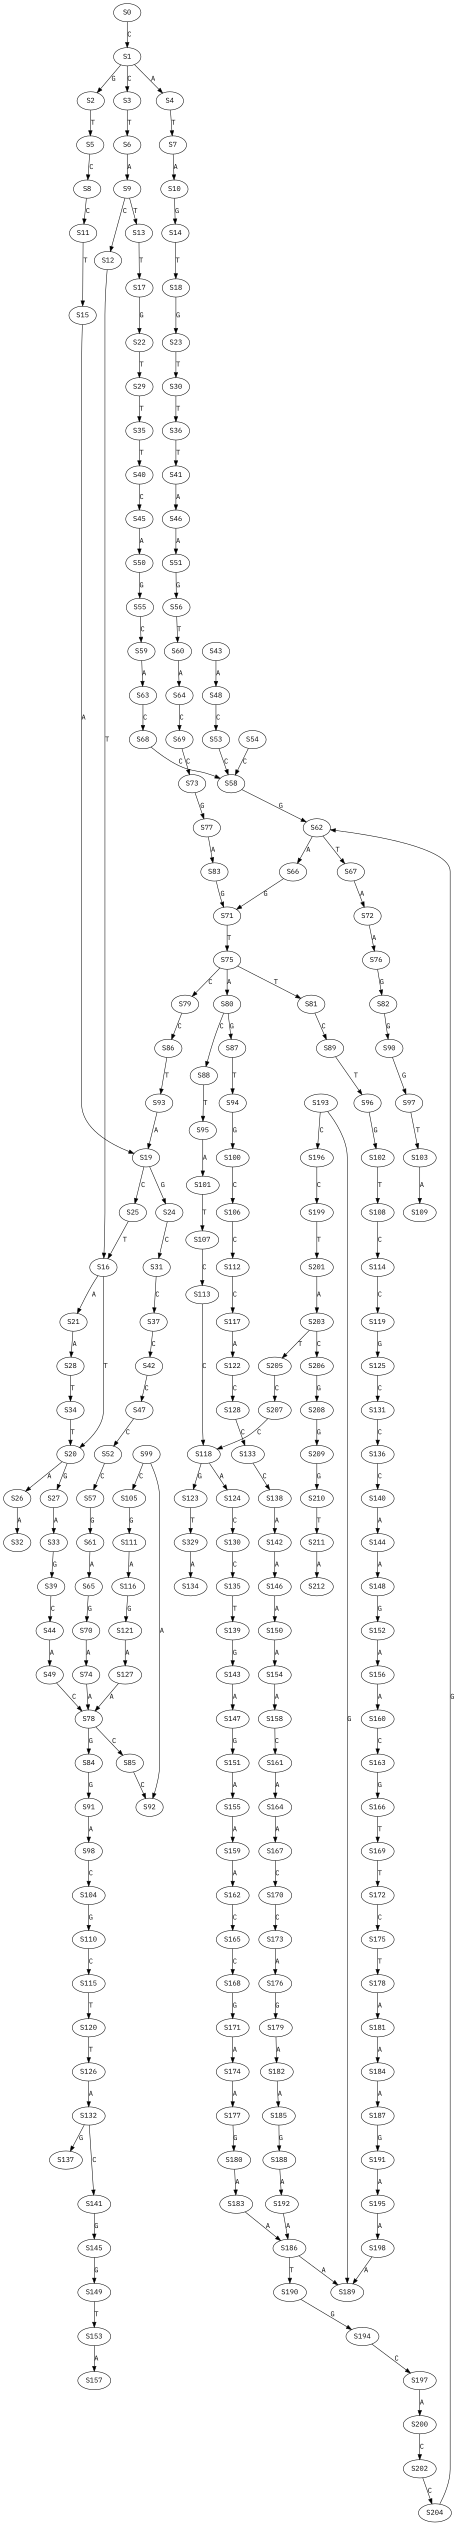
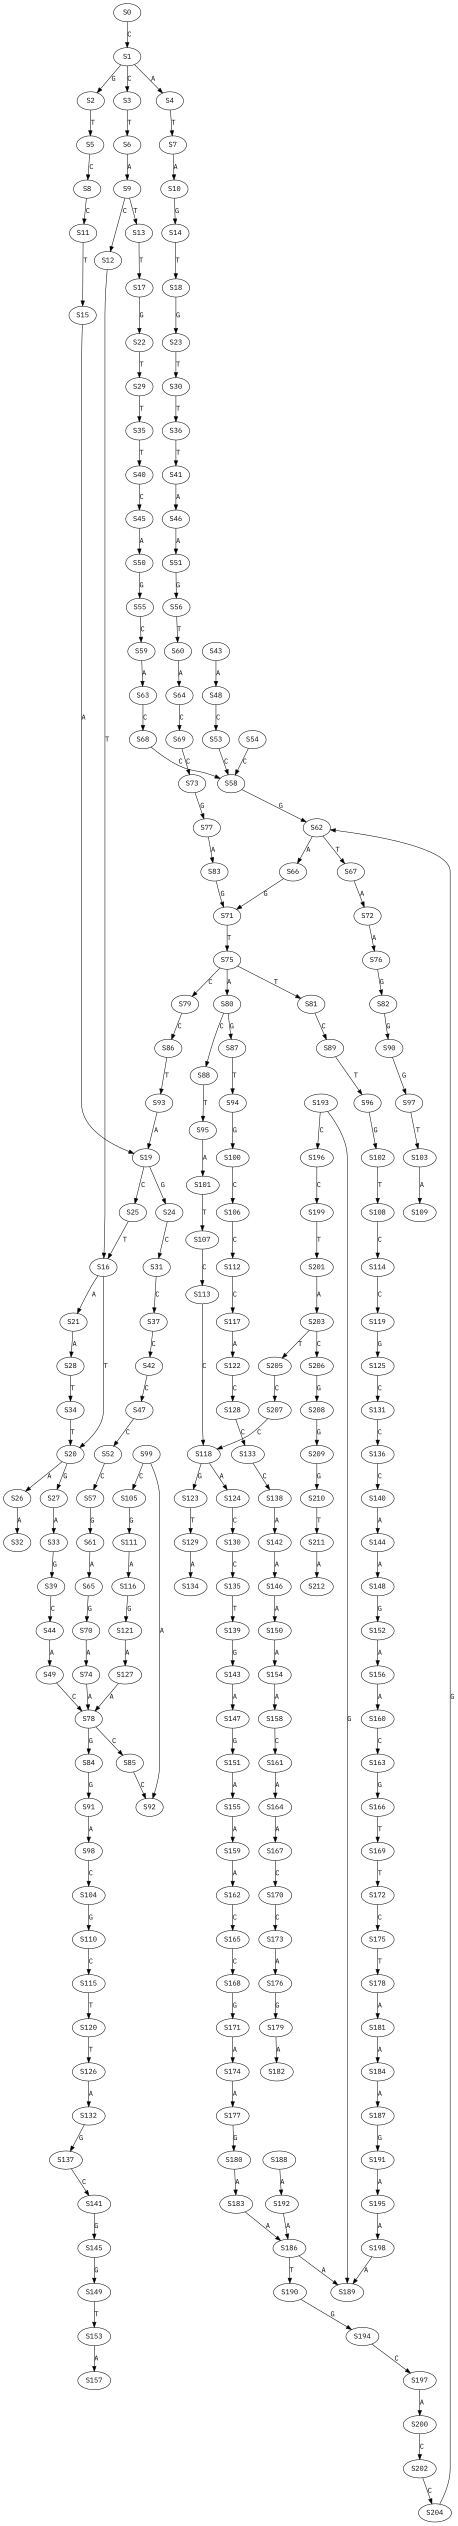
  strict digraph {
    fontname="IBM Plex Mono"
    node [fontname="IBM Plex Mono"]
    edge [fontname="IBM Plex Mono"]
    S0
    S1
    S2
    S3
    S4
    S5
    S6
    S7
    S8
    S9
    S10
    S11
    S12
    S13
    S14
    S15
    S16
    S17
    S18
    S19
    S20
    S21
    S22
    S23
    S24
    S25
    S26
    S27
    S28
    S29
    S30
    S31
    S32
    S33
    S34
    S35
    S36
    S37
    S39
    S40
    S41
    S42
    S44
    S45
    S46
    S47
    S43
    S48
    S49
    S50
    S51
    S52
    S53
    S78
    S55
    S56
    S57
    S58
    S54
    S59
    S60
    S61
    S62
    S63
    S64
    S65
    S66
    S67
    S68
    S69
    S70
    S71
    S72
    S73
    S74
    S75
    S76
    S77
    S79
    S80
    S81
    S82
    S83
    S84
    S85
    S86
    S87
    S88
    S89
    S90
    S91
    S92
    S93
    S94
    S95
    S96
    S97
    S98
    S100
    S101
    S102
    S103
    S104
    S99
    S105
    S106
    S107
    S108
    S109
    S110
    S111
    S112
    S113
    S114
    S115
    S116
    S117
    S118
    S119
    S120
    S121
    S122
    S123
    S124
    S125
    S126
    S127
    S128
-   S129 [label=S329]
+   S129
    S130
    S131
    S132
    S133
    S134
    S135
    S136
    S137
    S138
    S139
    S140
    S141
    S142
    S143
    S144
    S145
    S146
    S147
    S148
    S149
    S150
    S151
    S152
    S153
    S154
    S155
    S156
    S157
    S158
    S159
    S160
    S161
    S162
    S163
    S164
    S165
    S166
    S167
    S168
    S169
    S170
    S171
    S172
    S173
    S174
    S175
    S176
    S177
    S178
    S179
    S180
    S181
    S182
    S183
    S184
-   S185
    S186
    S187
    S188
    S189
    S190
    S191
    S192
    S194
    S195
    S193
    S196
    S197
    S198
    S199
    S200
    S201
    S202
    S203
    S204
    S205
    S206
    S207
    S208
    S209
    S210
    S211
    S212
    S0 -> S1 [label=C]
    S1 -> S2 [label=G]
    S1 -> S3 [label=C]
    S1 -> S4 [label=A]
    S2 -> S5 [label=T]
    S3 -> S6 [label=T]
    S4 -> S7 [label=T]
    S5 -> S8 [label=C]
    S6 -> S9 [label=A]
    S7 -> S10 [label=A]
    S8 -> S11 [label=C]
    S9 -> S12 [label=C]
    S9 -> S13 [label=T]
    S10 -> S14 [label=G]
    S11 -> S15 [label=T]
    S12 -> S16 [label=T]
    S13 -> S17 [label=T]
    S14 -> S18 [label=T]
    S15 -> S19 [label=A]
    S16 -> S20 [label=T]
    S16 -> S21 [label=A]
    S17 -> S22 [label=G]
    S18 -> S23 [label=G]
    S19 -> S24 [label=G]
    S19 -> S25 [label=C]
    S20 -> S26 [label=A]
    S20 -> S27 [label=G]
    S21 -> S28 [label=A]
    S22 -> S29 [label=T]
    S23 -> S30 [label=T]
    S24 -> S31 [label=C]
    S25 -> S16 [label=T]
    S26 -> S32 [label=A]
    S27 -> S33 [label=A]
    S28 -> S34 [label=T]
    S29 -> S35 [label=T]
    S30 -> S36 [label=T]
    S31 -> S37 [label=C]
    S33 -> S39 [label=G]
    S34 -> S20 [label=T]
    S35 -> S40 [label=T]
    S36 -> S41 [label=T]
    S37 -> S42 [label=C]
    S39 -> S44 [label=C]
    S40 -> S45 [label=C]
    S41 -> S46 [label=A]
    S42 -> S47 [label=C]
    S44 -> S49 [label=A]
    S45 -> S50 [label=A]
    S46 -> S51 [label=A]
    S47 -> S52 [label=C]
    S43 -> S48 [label=A]
    S48 -> S53 [label=C]
    S49 -> S78 [label=C]
    S50 -> S55 [label=G]
    S51 -> S56 [label=G]
    S52 -> S57 [label=C]
    S53 -> S58 [label=C]
    S78 -> S84 [label=G]
    S78 -> S85 [label=C]
    S55 -> S59 [label=C]
    S56 -> S60 [label=T]
    S57 -> S61 [label=G]
    S58 -> S62 [label=G]
    S54 -> S58 [label=C]
    S59 -> S63 [label=A]
    S60 -> S64 [label=A]
    S61 -> S65 [label=A]
    S62 -> S66 [label=A]
    S62 -> S67 [label=T]
    S63 -> S68 [label=C]
    S64 -> S69 [label=C]
    S65 -> S70 [label=G]
    S66 -> S71 [label=G]
    S67 -> S72 [label=A]
    S68 -> S58 [label=C]
    S69 -> S73 [label=C]
    S70 -> S74 [label=A]
    S71 -> S75 [label=T]
    S72 -> S76 [label=A]
    S73 -> S77 [label=G]
    S74 -> S78 [label=A]
    S75 -> S79 [label=C]
    S75 -> S80 [label=A]
    S75 -> S81 [label=T]
    S76 -> S82 [label=G]
    S77 -> S83 [label=A]
    S79 -> S86 [label=C]
    S80 -> S87 [label=G]
    S80 -> S88 [label=C]
    S81 -> S89 [label=C]
    S82 -> S90 [label=G]
    S83 -> S71 [label=G]
    S84 -> S91 [label=G]
    S85 -> S92 [label=C]
    S86 -> S93 [label=T]
    S87 -> S94 [label=T]
    S88 -> S95 [label=T]
    S89 -> S96 [label=T]
    S90 -> S97 [label=G]
    S91 -> S98 [label=A]
    S93 -> S19 [label=A]
    S94 -> S100 [label=G]
    S95 -> S101 [label=A]
    S96 -> S102 [label=G]
    S97 -> S103 [label=T]
    S98 -> S104 [label=C]
    S100 -> S106 [label=C]
    S101 -> S107 [label=T]
    S102 -> S108 [label=T]
    S103 -> S109 [label=A]
    S104 -> S110 [label=G]
    S99 -> S92 [label=A]
    S99 -> S105 [label=C]
    S105 -> S111 [label=G]
    S106 -> S112 [label=C]
    S107 -> S113 [label=C]
    S108 -> S114 [label=C]
    S110 -> S115 [label=C]
    S111 -> S116 [label=A]
    S112 -> S117 [label=C]
    S113 -> S118 [label=C]
    S114 -> S119 [label=C]
    S115 -> S120 [label=T]
    S116 -> S121 [label=G]
    S117 -> S122 [label=A]
    S118 -> S123 [label=G]
    S118 -> S124 [label=A]
    S119 -> S125 [label=G]
    S120 -> S126 [label=T]
    S121 -> S127 [label=A]
    S122 -> S128 [label=C]
    S123 -> S129 [label=T]
    S124 -> S130 [label=C]
    S125 -> S131 [label=C]
    S126 -> S132 [label=A]
    S127 -> S78 [label=A]
    S128 -> S133 [label=C]
    S129 -> S134 [label=A]
    S130 -> S135 [label=C]
    S131 -> S136 [label=C]
    S132 -> S137 [label=G]
    S133 -> S138 [label=C]
    S135 -> S139 [label=T]
    S136 -> S140 [label=C]
-   S132 -> S141 [label=C]
+   S137 -> S141 [label=C]
    S138 -> S142 [label=A]
    S139 -> S143 [label=G]
    S140 -> S144 [label=A]
    S141 -> S145 [label=G]
    S142 -> S146 [label=A]
    S143 -> S147 [label=A]
    S144 -> S148 [label=A]
    S145 -> S149 [label=G]
    S146 -> S150 [label=A]
    S147 -> S151 [label=G]
    S148 -> S152 [label=G]
    S149 -> S153 [label=T]
    S150 -> S154 [label=A]
    S151 -> S155 [label=A]
    S152 -> S156 [label=A]
    S153 -> S157 [label=A]
    S154 -> S158 [label=A]
    S155 -> S159 [label=A]
    S156 -> S160 [label=A]
    S158 -> S161 [label=C]
    S159 -> S162 [label=A]
    S160 -> S163 [label=C]
    S161 -> S164 [label=A]
    S162 -> S165 [label=C]
    S163 -> S166 [label=G]
    S164 -> S167 [label=A]
    S165 -> S168 [label=C]
    S166 -> S169 [label=T]
    S167 -> S170 [label=C]
    S168 -> S171 [label=G]
    S169 -> S172 [label=T]
    S170 -> S173 [label=C]
    S171 -> S174 [label=A]
    S172 -> S175 [label=C]
    S173 -> S176 [label=A]
    S174 -> S177 [label=A]
    S175 -> S178 [label=T]
    S176 -> S179 [label=G]
    S177 -> S180 [label=G]
    S178 -> S181 [label=A]
    S179 -> S182 [label=A]
    S180 -> S183 [label=A]
    S181 -> S184 [label=A]
-   S182 -> S185 [label=A]
    S183 -> S186 [label=A]
    S184 -> S187 [label=A]
-   S185 -> S188 [label=G]
    S186 -> S189 [label=A]
    S186 -> S190 [label=T]
    S187 -> S191 [label=G]
    S188 -> S192 [label=A]
    S190 -> S194 [label=G]
    S191 -> S195 [label=A]
    S192 -> S186 [label=A]
    S194 -> S197 [label=C]
    S195 -> S198 [label=A]
    S193 -> S189 [label=G]
    S193 -> S196 [label=C]
    S196 -> S199 [label=C]
    S197 -> S200 [label=A]
    S198 -> S189 [label=A]
    S199 -> S201 [label=T]
    S200 -> S202 [label=C]
    S201 -> S203 [label=A]
    S202 -> S204 [label=C]
    S203 -> S205 [label=T]
    S203 -> S206 [label=C]
    S204 -> S62 [label=G]
    S205 -> S207 [label=C]
    S206 -> S208 [label=G]
    S207 -> S118 [label=C]
    S208 -> S209 [label=G]
    S209 -> S210 [label=G]
    S210 -> S211 [label=T]
    S211 -> S212 [label=A]
  }
